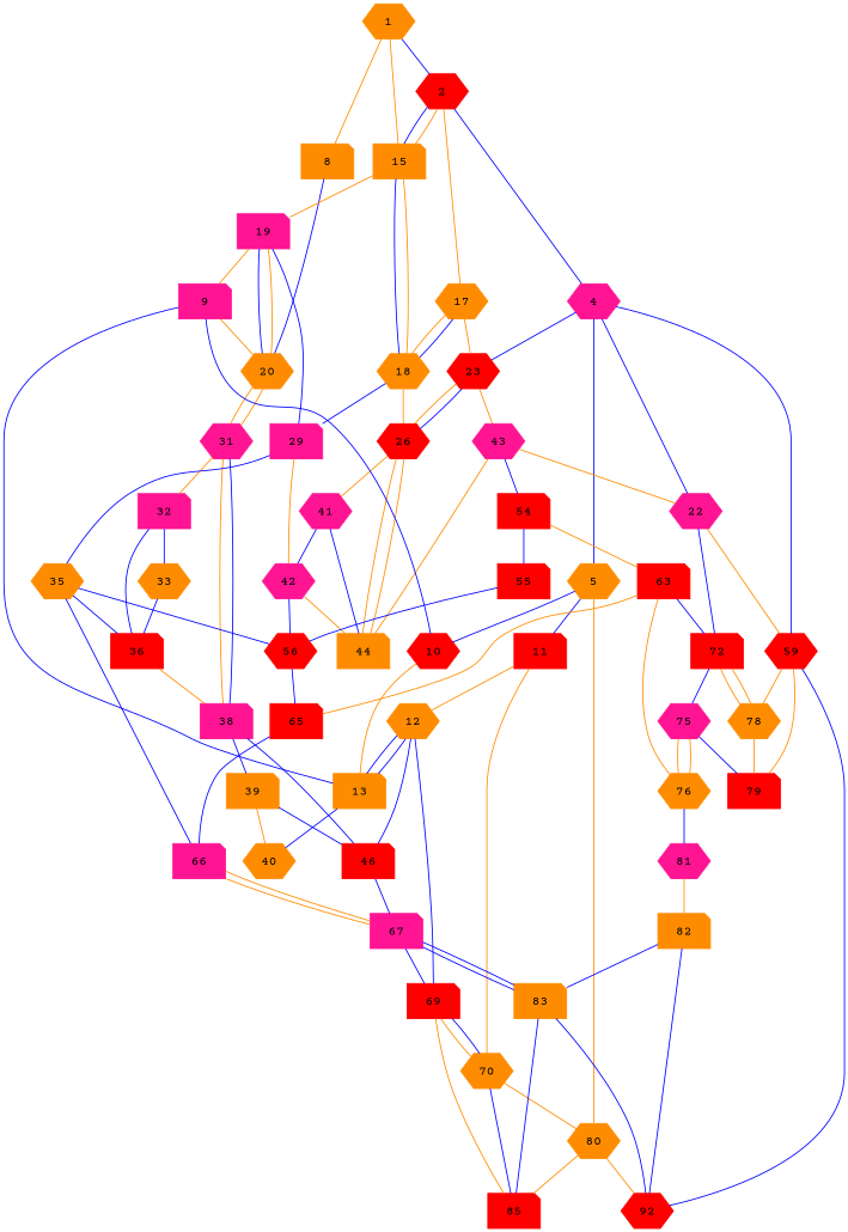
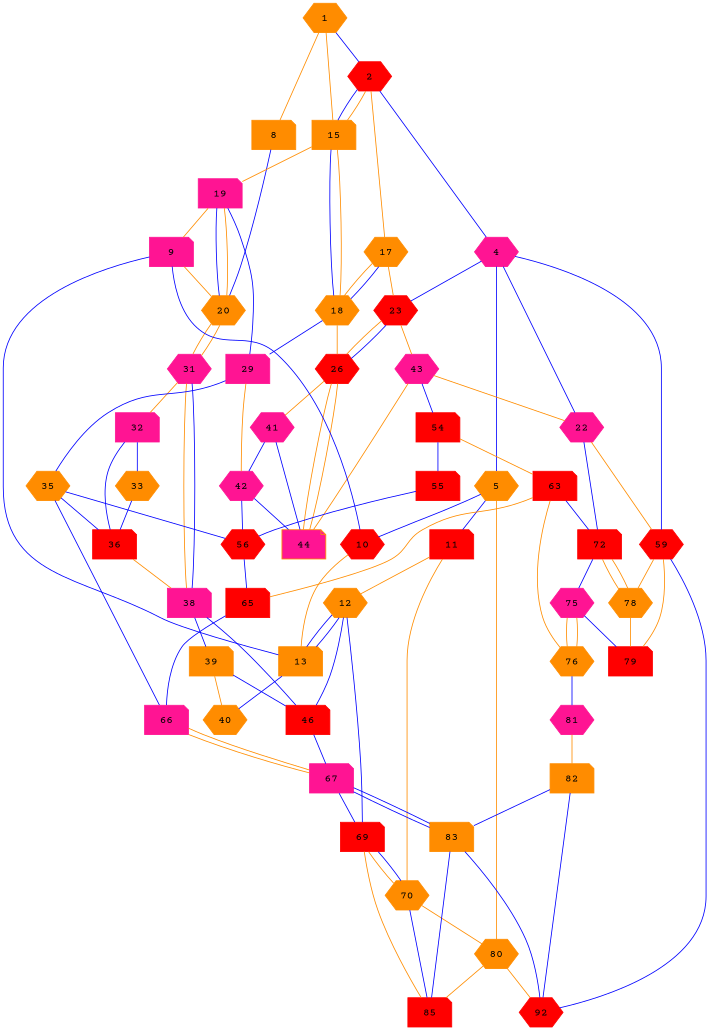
  graph {
    fontname="Courier Prime"
    node [color=darkorange fontname="Courier Prime" shape=hexagon style=filled]
    edge [color=blue fontname="Courier Prime"]
    1 [super="+7"]
    2 [color=red super="+3"]
    8 [shape=note]
    15 [shape=note super="+16"]
    4 [color=deeppink super="+25"]
    17
    20 [super="+21"]
    18 [super="+28"]
    19 [color=deeppink shape=note super="+30"]
    5 [super="+6"]
    23 [color=red super="+24"]
    n12 [color=deeppink label=22 super="+61"]
    59 [color=red super="+60"]
    10 [color=red]
    11 [color=red shape=note]
    80 [super="+91"]
    26 [color=red super="+27"]
    43 [color=deeppink super="+53"]
    72 [color=red shape=note super="+73"]
    78
    79 [color=red shape=note super="+87"]
    92 [color=red super="+93"]
    13 [shape=note super="+14"]
    12 [super="+50"]
    70 [super="+71"]
    85 [color=red shape=note super="+86"]
    9 [color=deeppink shape=note super="+22"]
    31 [color=deeppink]
    40
    46 [color=red shape=note super="+49"]
    69 [color=red shape=note super="+74"]
    67 [color=deeppink shape=note super="+68"]
    29 [color=deeppink shape=note super="+34"]
    41 [color=deeppink]
-   44 [shape=note super="+48"]
+   44 [shape=note super="+48" fillcolor=deeppink]
    35 [super="+58"]
    42 [color=deeppink super="+51"]
    32 [color=deeppink shape=note]
    38 [color=deeppink shape=note super="+45"]
    54 [color=red shape=note super="+62"]
    36 [color=red shape=note super="+37"]
    56 [color=red super="+57"]
    66 [color=deeppink shape=note]
    33
    39 [shape=note super="+47"]
    65 [color=red shape=note]
    55 [color=red shape=note]
    63 [color=red shape=note super="+64"]
    83 [shape=note super="+84"]
    75 [color=deeppink]
    76 [super="+77"]
    81 [color=deeppink super="+89"]
    82 [shape=note super="+90"]
    1 -- 2
    1 -- 8 [color=darkorange]
    1 -- 15 [color=darkorange]
    2 -- 15
    2 -- 15 [color=darkorange]
    2 -- 4
    2 -- 17 [color=darkorange]
    8 -- 20
    15 -- 18
    15 -- 18 [color=darkorange]
    15 -- 19 [color=darkorange]
    4 -- 5
    4 -- 23
    4 -- n12
    4 -- 59
    17 -- 18 [color=darkorange]
    17 -- 18
    17 -- 23 [color=darkorange]
    20 -- 31 [color=darkorange]
    20 -- 31 [color=darkorange]
    18 -- 26 [color=darkorange]
    18 -- 29
    19 -- 20
    19 -- 20 [color=darkorange]
    19 -- 9 [color=darkorange]
    19 -- 29
    5 -- 10
    5 -- 11
    5 -- 80 [color=darkorange]
    23 -- 26 [color=darkorange]
    23 -- 26
    23 -- 43 [color=darkorange]
    n12 -- 59 [color=darkorange]
    n12 -- 72
    59 -- 78 [color=darkorange]
    59 -- 79 [color=darkorange]
    59 -- 92
    10 -- 13 [color=darkorange]
    11 -- 12 [color=darkorange]
    11 -- 70 [color=darkorange]
    80 -- 92 [color=darkorange weight=2]
    80 -- 85 [color=darkorange]
    26 -- 41 [color=darkorange]
    26 -- 44 [color=darkorange]
    26 -- 44 [color=darkorange]
    43 -- n12 [color=darkorange]
    43 -- 44 [color=darkorange]
    43 -- 54
    72 -- 78 [color=darkorange]
    72 -- 78 [color=darkorange]
    72 -- 75
    78 -- 79 [color=darkorange]
    13 -- 40
    12 -- 13
    12 -- 13
    12 -- 46
    12 -- 69
    70 -- 80 [color=darkorange]
    70 -- 85
    9 -- 20 [color=darkorange]
    9 -- 10
    9 -- 13
    31 -- 32 [color=darkorange]
    31 -- 38 [color=darkorange]
    31 -- 38
    46 -- 67
    69 -- 70 [color=darkorange]
    69 -- 70
    69 -- 85 [color=darkorange]
    67 -- 69
    67 -- 83
    67 -- 83
    29 -- 35
    29 -- 42 [color=darkorange]
    41 -- 44
    41 -- 42
    35 -- 36
    35 -- 56
    35 -- 66
-   42 -- 44 [color=darkorange]
+   42 -- 44
    42 -- 56
    32 -- 36
    32 -- 33
    38 -- 46
    38 -- 39
    54 -- 55 [weight=2]
    54 -- 63 [color=darkorange]
    36 -- 38 [color=darkorange]
    56 -- 65
    66 -- 67 [color=darkorange]
    66 -- 67 [color=darkorange]
    33 -- 36
    39 -- 40 [color=darkorange weight=2]
    39 -- 46
    65 -- 66
    55 -- 56
    63 -- 72
    63 -- 65 [color=darkorange]
    63 -- 76 [color=darkorange]
    83 -- 92
    83 -- 85
    75 -- 79
    75 -- 76 [color=darkorange]
    75 -- 76 [color=darkorange]
    76 -- 81 [weight=2]
    81 -- 82 [color=darkorange]
    82 -- 92
    82 -- 83
  }
